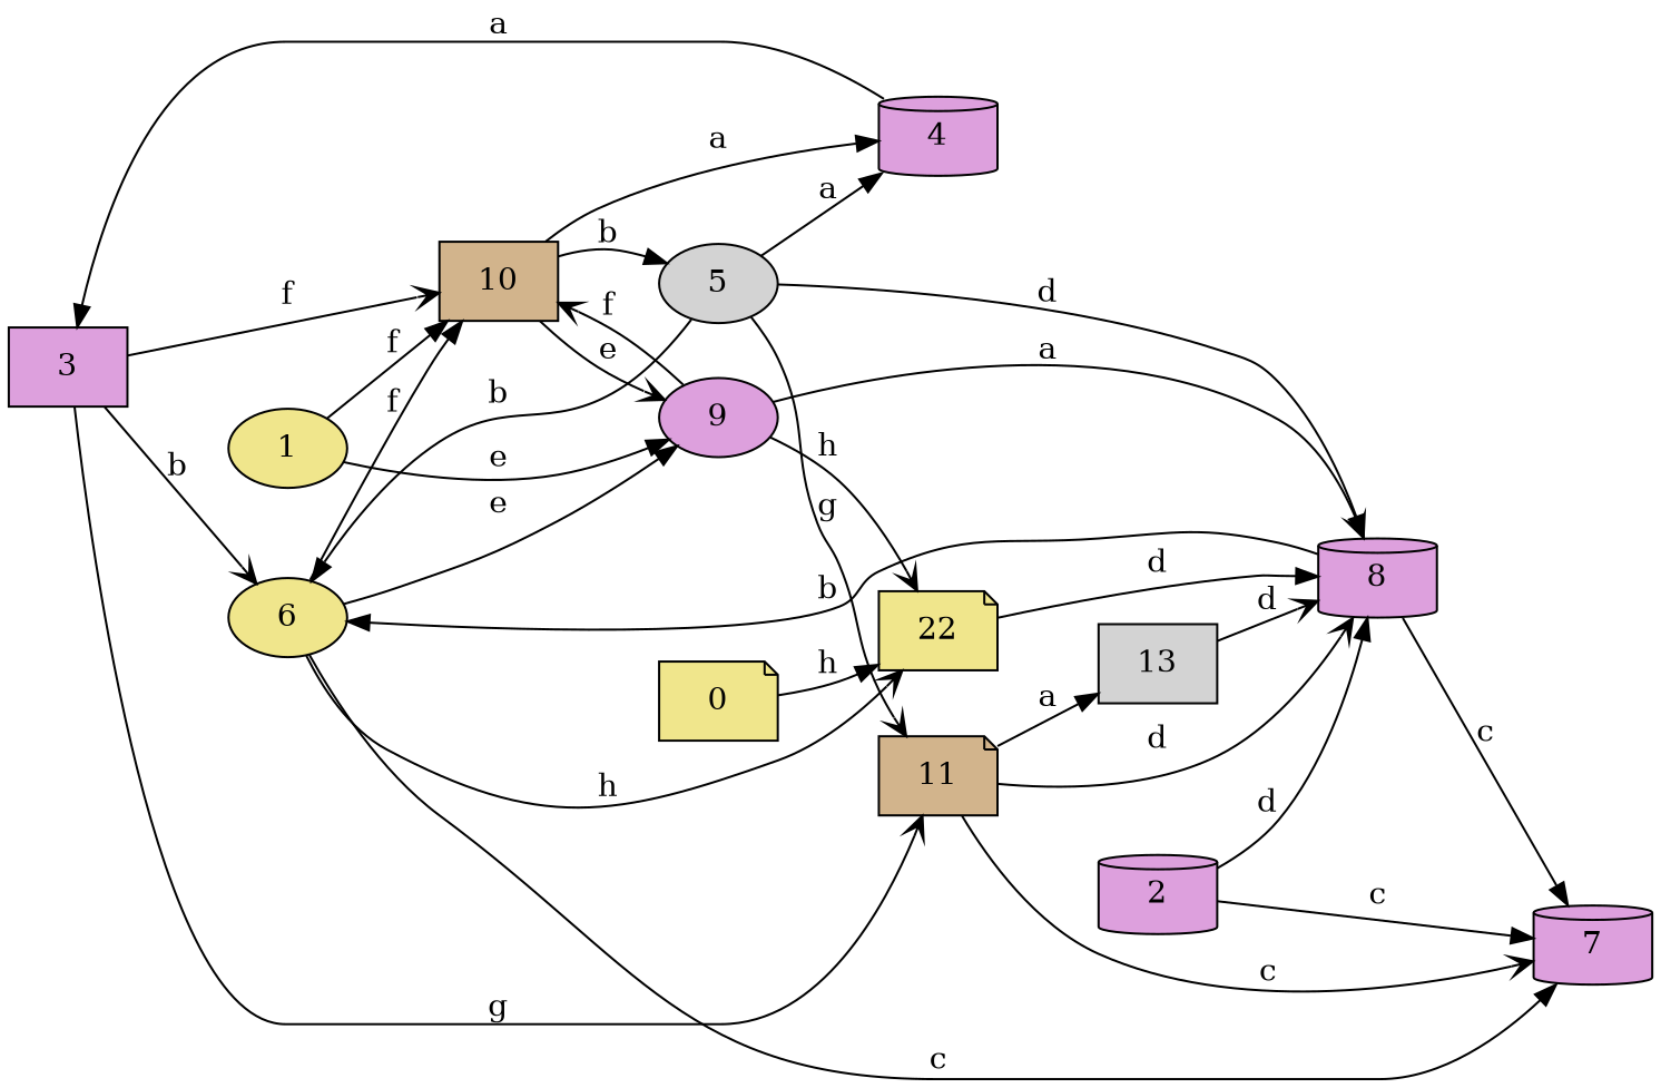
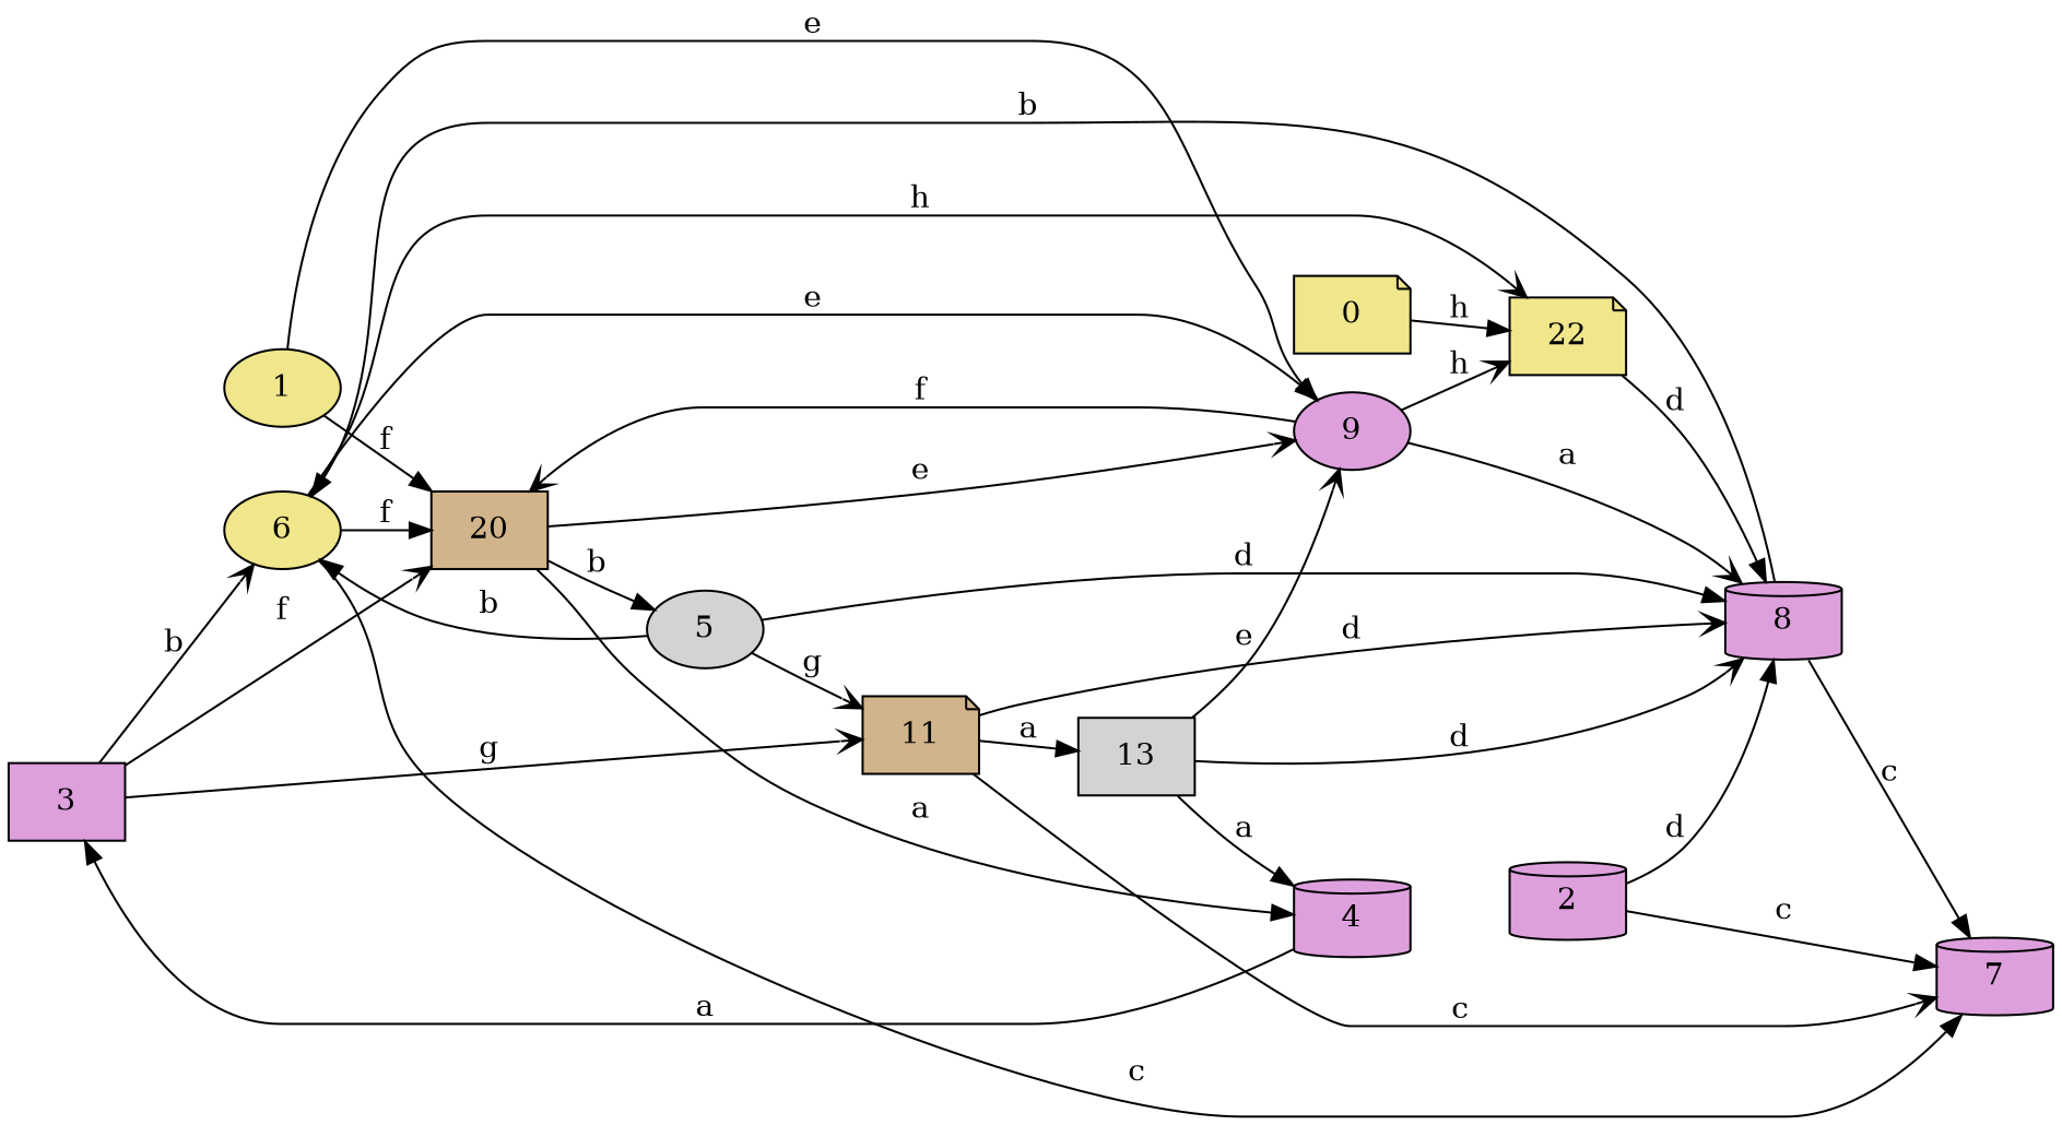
  strict digraph {
    rankdir=LR
    node [fillcolor=plum shape=ellipse style=filled]
    edge [arrowhead=normal]
    3 [shape=box]
    6 [fillcolor=khaki]
-   10 [fillcolor=tan shape=box]
+   10 [fillcolor=tan shape=box label=20]
    11 [fillcolor=tan shape=note]
    n5 [fillcolor=khaki label=22 shape=note]
    7 [shape=cylinder]
    9
    5 [fillcolor=lightgrey]
    4 [shape=cylinder]
    8 [shape=cylinder]
    13 [fillcolor=lightgrey shape=box]
    0 [fillcolor=khaki shape=note]
    1 [fillcolor=khaki]
    2 [shape=cylinder]
    3 -> 6 [arrowhead=vee label=b]
    3 -> 10 [arrowhead=vee label=f]
    3 -> 11 [arrowhead=vee label=g]
    6 -> 10 [label=f]
    6 -> n5 [arrowhead=vee label=h]
    6 -> 7 [label=c]
    6 -> 9 [label=e]
    10 -> 9 [arrowhead=vee label=e]
    10 -> 5 [label=b]
    10 -> 4 [label=a]
    11 -> 7 [arrowhead=vee label=c]
    11 -> 8 [arrowhead=vee label=d]
    11 -> 13 [label=a]
    n5 -> 8 [label=d]
    9 -> 10 [arrowhead=vee label=f]
    9 -> n5 [arrowhead=vee label=h]
    9 -> 8 [arrowhead=vee label=a]
    5 -> 6 [label=b]
    5 -> 11 [arrowhead=vee label=g]
-   5 -> 4 [label=a]
+   13 -> 4 [label=a]
    5 -> 8 [label=d]
    4 -> 3 [label=a]
    8 -> 6 [label=b]
    8 -> 7 [label=c]
+   13 -> 9 [arrowhead=vee label=e]
    13 -> 8 [arrowhead=vee label=d]
    0 -> n5 [label=h]
    1 -> 10 [label=f]
    1 -> 9 [label=e]
    2 -> 7 [label=c]
    2 -> 8 [label=d]
  }
